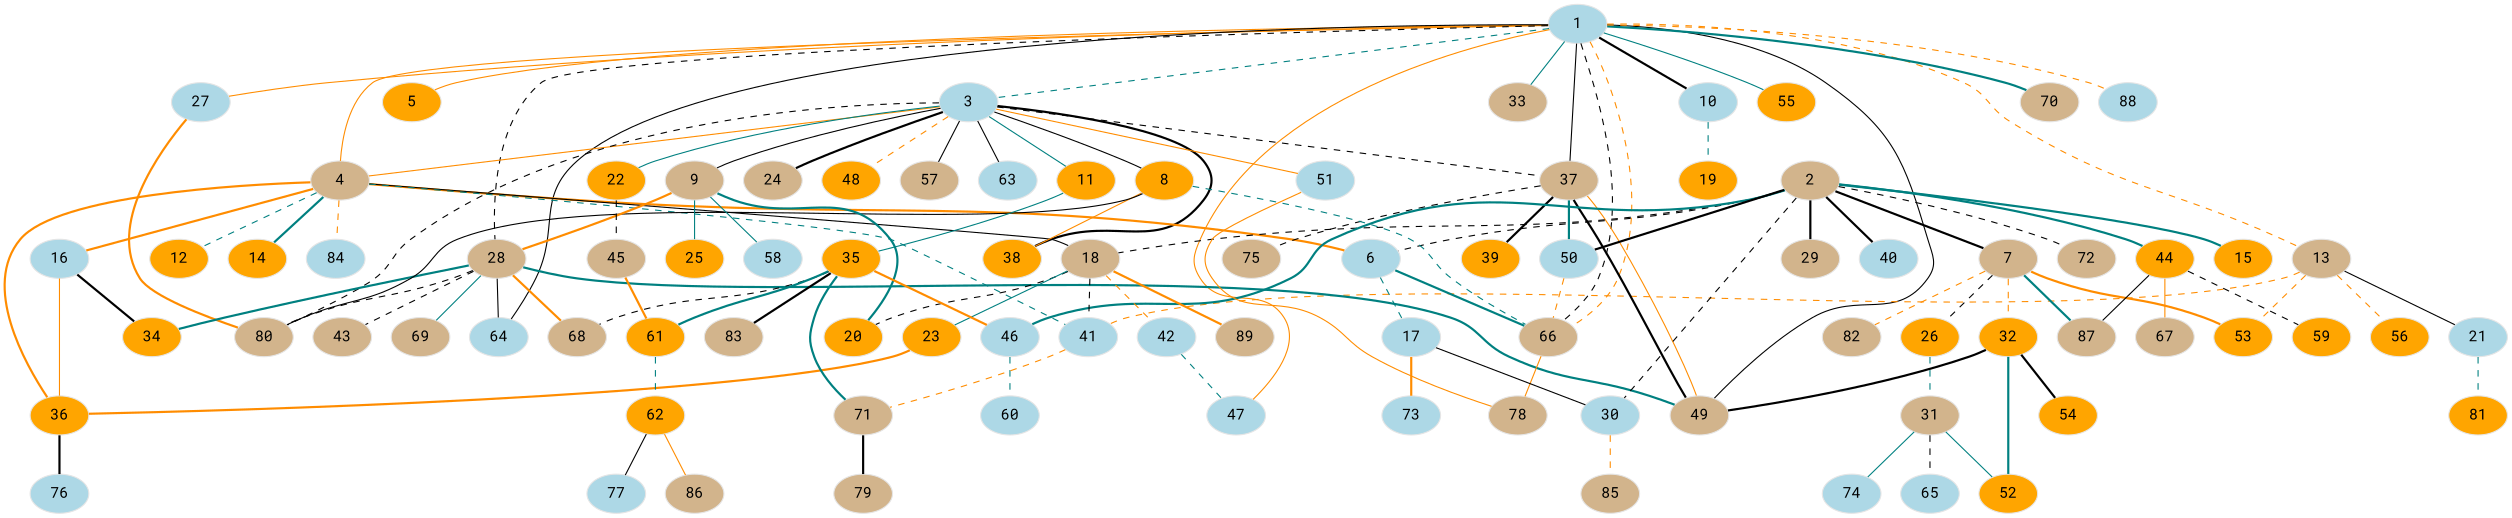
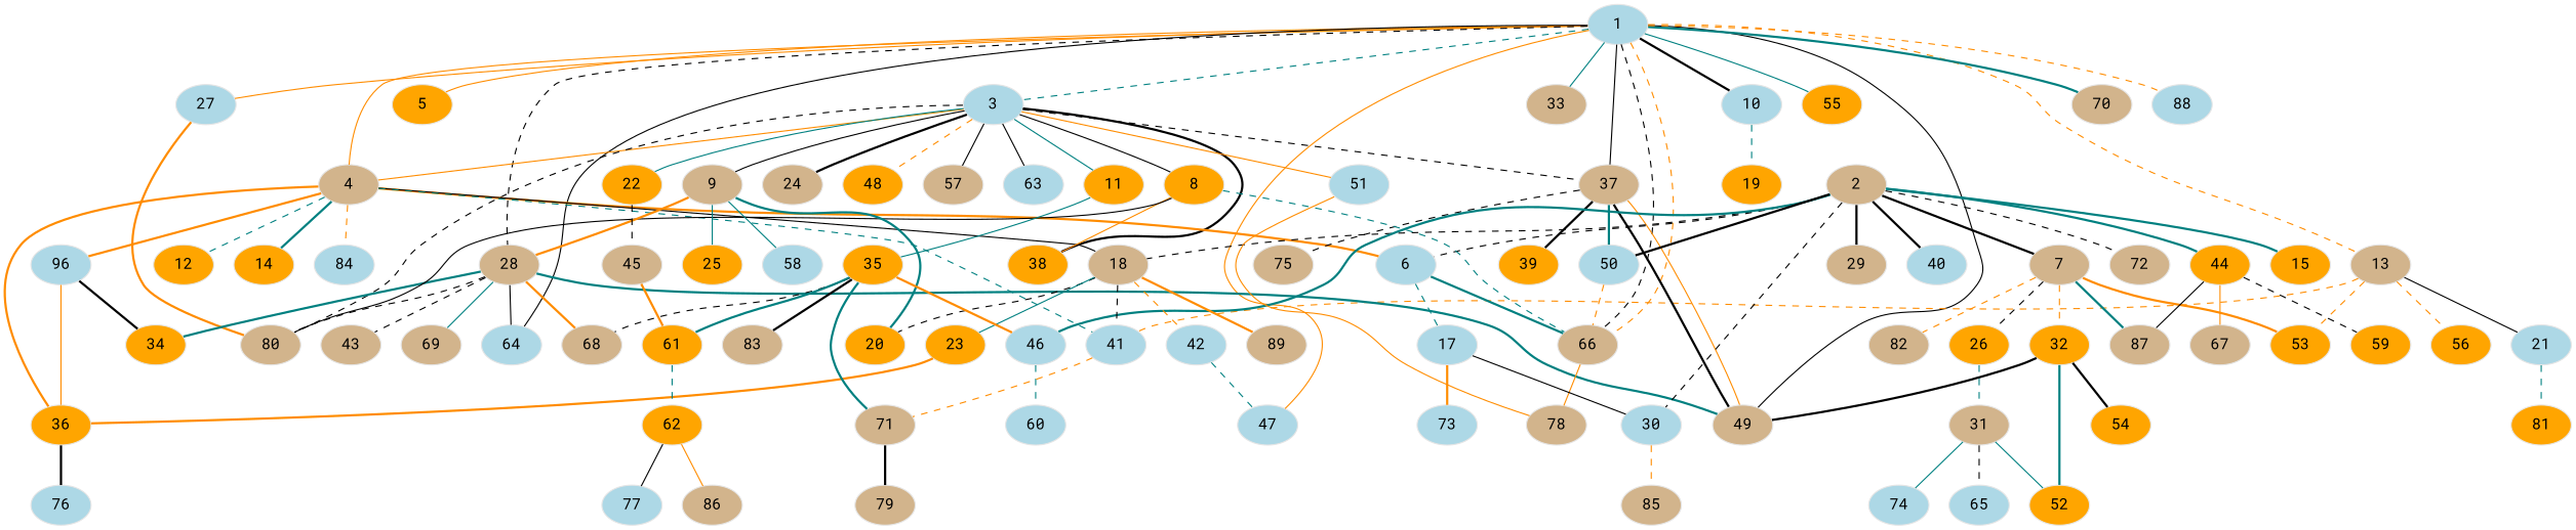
  graph {
    fontname="Roboto Mono"
    node [color=gray90 fillcolor=tan fontname="Roboto Mono" style=filled]
    edge [color=black fontname="Roboto Mono" style=dashed]
    1 [fillcolor=lightblue]
    3 [fillcolor=lightblue]
    4
    5 [fillcolor=orange]
    10 [fillcolor=lightblue]
    13
    27 [fillcolor=lightblue]
    28
    33
    37
    47 [fillcolor=lightblue]
    49
    55 [fillcolor=orange]
    64 [fillcolor=lightblue]
    66
    70
    88 [fillcolor=lightblue]
    6 [fillcolor=lightblue]
    2
    7
    15 [fillcolor=orange]
    18
    29
    30 [fillcolor=lightblue]
    40 [fillcolor=lightblue]
    44 [fillcolor=orange]
    46 [fillcolor=lightblue]
    50 [fillcolor=lightblue]
    72
    8 [fillcolor=orange]
    9
    11 [fillcolor=orange]
    22 [fillcolor=orange]
    24
    38 [fillcolor=orange]
    48 [fillcolor=orange]
    51 [fillcolor=lightblue]
    57
    63 [fillcolor=lightblue]
    80
    12 [fillcolor=orange]
    14 [fillcolor=orange]
-   16 [fillcolor=lightblue]
+   16 [fillcolor=lightblue label=96]
    36 [fillcolor=orange]
    41 [fillcolor=lightblue]
    84 [fillcolor=lightblue]
    19 [fillcolor=orange]
    53 [fillcolor=orange]
    21 [fillcolor=lightblue]
    56 [fillcolor=orange]
    34 [fillcolor=orange]
    43
    68
    69
    39 [fillcolor=orange]
    75
    78
    17 [fillcolor=lightblue]
    26 [fillcolor=orange]
    32 [fillcolor=orange]
    82
    87
    20 [fillcolor=orange]
    23 [fillcolor=orange]
    42 [fillcolor=lightblue]
    89
    85
    59 [fillcolor=orange]
    67
    60 [fillcolor=lightblue]
    25 [fillcolor=orange]
    58 [fillcolor=lightblue]
    35 [fillcolor=orange]
    45
    76 [fillcolor=lightblue]
    71
    73 [fillcolor=lightblue]
    31
    52 [fillcolor=orange]
    54 [fillcolor=orange]
    61 [fillcolor=orange]
    83
    81 [fillcolor=orange]
    65 [fillcolor=lightblue]
    74 [fillcolor=lightblue]
    62 [fillcolor=orange]
    79
    77 [fillcolor=lightblue]
    86
    1 -- 3 [color=teal]
    1 -- 4 [color=darkorange style=solid]
    1 -- 5 [color=darkorange style=solid]
    1 -- 10 [style=bold]
    1 -- 13 [color=darkorange]
    1 -- 27 [color=darkorange style=solid]
    1 -- 28
    1 -- 33 [color=teal style=solid]
    1 -- 37 [style=solid]
    1 -- 47 [color=darkorange style=solid]
    1 -- 49 [style=solid]
    1 -- 55 [color=teal style=solid]
    1 -- 64 [style=solid]
    1 -- 66
    1 -- 66 [color=darkorange]
    1 -- 70 [color=teal style=bold]
    1 -- 88 [color=darkorange]
    3 -- 4 [color=darkorange style=solid]
    3 -- 37
    3 -- 8 [style=solid]
    3 -- 9 [style=solid]
    3 -- 11 [color=teal style=solid]
    3 -- 22 [color=teal style=solid]
    3 -- 24 [style=bold]
    3 -- 38 [style=bold]
    3 -- 48 [color=darkorange]
    3 -- 51 [color=darkorange style=solid]
    3 -- 57 [style=solid]
    3 -- 63 [style=solid]
    3 -- 80
    4 -- 6 [color=darkorange style=bold]
    4 -- 18 [style=solid]
    4 -- 12 [color=teal]
    4 -- 14 [color=teal style=bold]
    4 -- 16 [color=darkorange style=bold]
    4 -- 36 [color=darkorange style=bold]
    4 -- 41 [color=teal]
    4 -- 84 [color=darkorange]
    10 -- 19 [color=teal]
    13 -- 41 [color=darkorange]
    13 -- 53 [color=darkorange]
    13 -- 21 [style=solid]
    13 -- 56 [color=darkorange]
    27 -- 80 [color=darkorange style=bold]
    28 -- 49 [color=teal style=bold]
    28 -- 64 [style=solid]
    28 -- 80
    28 -- 34 [color=teal style=bold]
    28 -- 43
    28 -- 68 [color=darkorange style=bold]
    28 -- 69 [color=teal style=solid]
    37 -- 49 [style=bold]
    37 -- 49 [color=darkorange style=solid]
    37 -- 50 [color=teal style=bold]
    37 -- 39 [style=bold]
    37 -- 75
    66 -- 78 [color=darkorange style=solid]
    6 -- 66 [color=teal style=bold]
    6 -- 17 [color=teal]
    2 -- 6
    2 -- 7 [style=bold]
    2 -- 15 [color=teal style=bold]
    2 -- 18
    2 -- 29 [style=bold]
    2 -- 30
    2 -- 40 [style=bold]
    2 -- 44 [color=teal style=bold]
    2 -- 46 [color=teal style=bold]
    2 -- 50 [style=bold]
    2 -- 72
    7 -- 53 [color=darkorange style=bold]
    7 -- 26
    7 -- 32 [color=darkorange]
    7 -- 82 [color=darkorange]
    7 -- 87 [color=teal style=bold]
    18 -- 41
    18 -- 20
    18 -- 23 [color=teal style=solid]
    18 -- 42 [color=darkorange]
    18 -- 89 [color=darkorange style=bold]
    30 -- 85 [color=darkorange]
    44 -- 87 [style=solid]
    44 -- 59
    44 -- 67 [color=darkorange style=solid]
    46 -- 60 [color=teal]
    50 -- 66 [color=darkorange]
    8 -- 66 [color=teal]
    8 -- 38 [color=darkorange style=solid]
    8 -- 80 [style=solid]
    9 -- 28 [color=darkorange style=bold]
    9 -- 20 [color=teal style=bold]
    9 -- 25 [color=teal style=solid]
    9 -- 58 [color=teal style=solid]
    11 -- 35 [color=teal style=solid]
    22 -- 45
    51 -- 78 [color=darkorange style=solid]
    16 -- 36 [color=darkorange style=solid]
    16 -- 34 [style=bold]
    36 -- 76 [style=bold]
    41 -- 71 [color=darkorange]
    21 -- 81 [color=teal]
    17 -- 30 [style=solid]
    17 -- 73 [color=darkorange style=bold]
    26 -- 31 [color=teal]
    32 -- 49 [style=bold]
    32 -- 52 [color=teal style=bold]
    32 -- 54 [style=bold]
    23 -- 36 [color=darkorange style=bold]
    42 -- 47 [color=teal]
    35 -- 46 [color=darkorange style=bold]
    35 -- 68
    35 -- 71 [color=teal style=bold]
    35 -- 61 [color=teal style=bold]
    35 -- 83 [style=bold]
    45 -- 61 [color=darkorange style=bold]
    71 -- 79 [style=bold]
    31 -- 52 [color=teal style=solid]
    31 -- 65
    31 -- 74 [color=teal style=solid]
    61 -- 62 [color=teal]
    62 -- 77 [style=solid]
    62 -- 86 [color=darkorange style=solid]
  }
